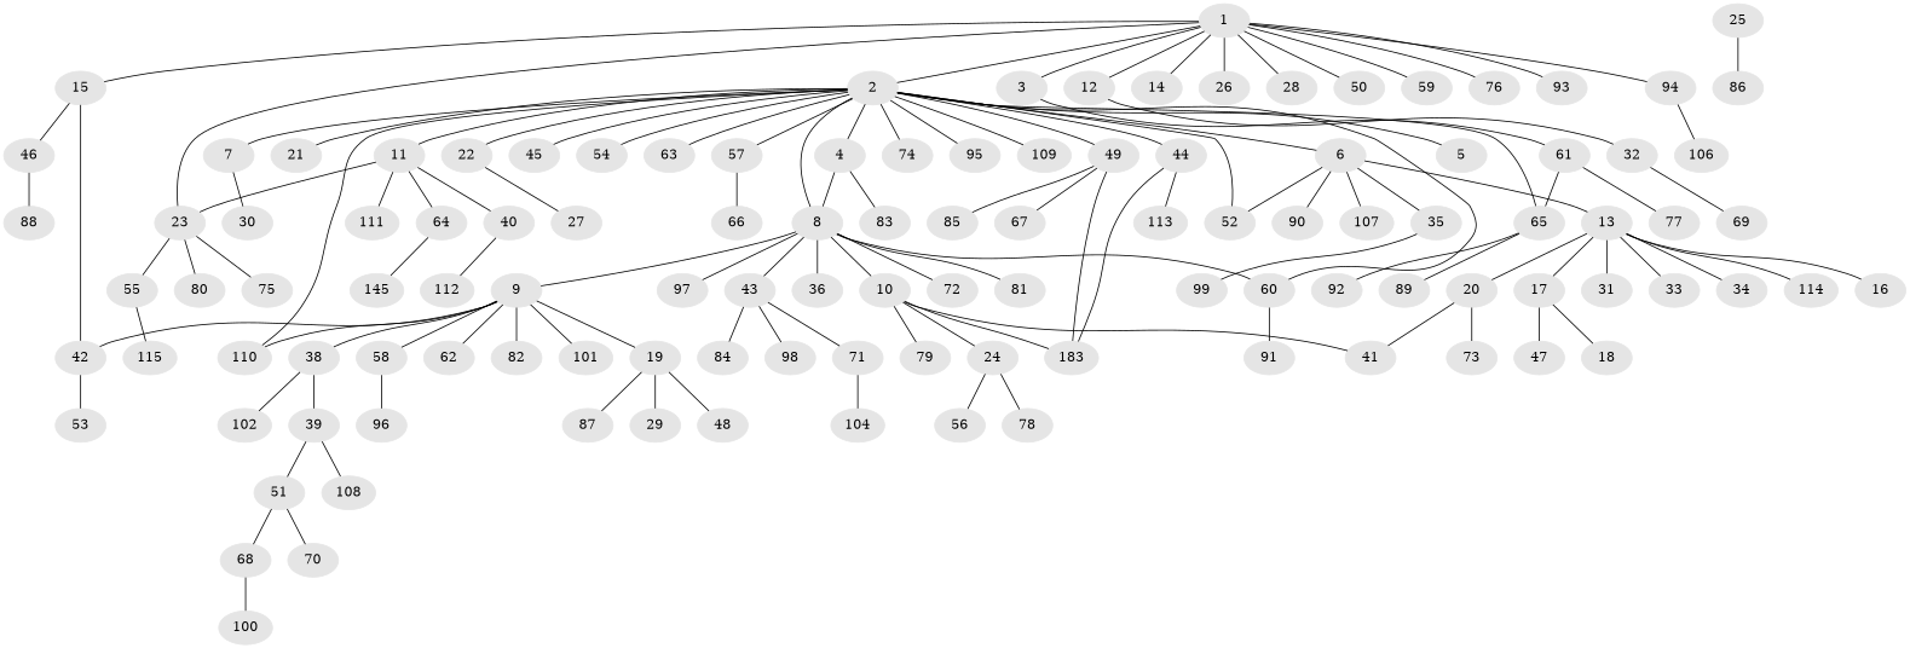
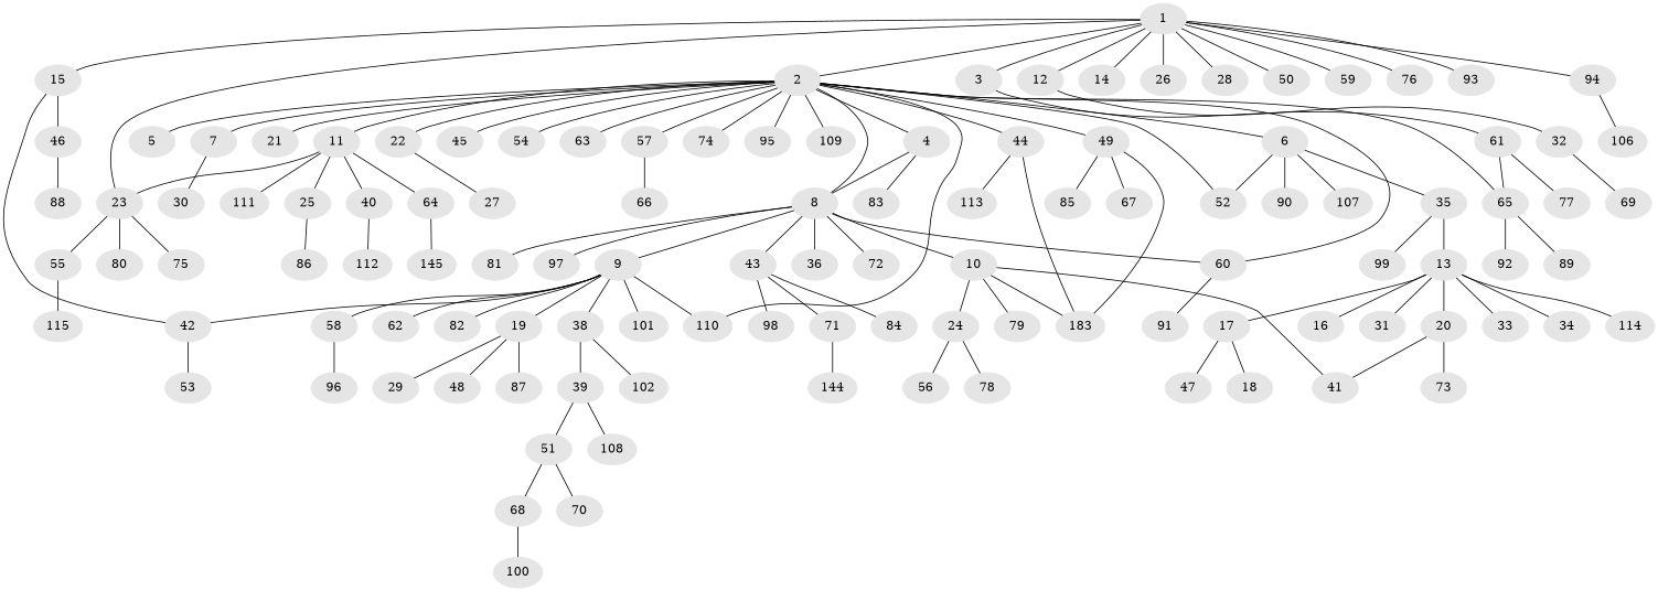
  graph {
    fontname="DejaVu Serif"
    node [color=gray90 fontname="DejaVu Serif" style=filled]
    edge [fontname="DejaVu Serif"]
    1
    2
    3
    12
    14
    15
    23
    26
    28
    50
    59
    76
    93
    94
    4
    5
    6
    7
    8
    11
    21
    22
    44
    45
    49
    52
    54
    57
    60
    63
    65
    74
    95
    109
    110
    61
    32
    42
    46
    55
    75
    80
    106
    83
    13
    35
    90
    107
    30
    9
    10
    36
    43
    72
    81
    97
    25
    40
    64
    111
    27
    39
    51
    108
    n65 [label=183]
    113
    67
    85
    66
    91
    89
    92
    77
    16
    17
    20
    31
    33
    34
    114
    99
    19
    38
    58
    62
    82
    101
    24
    41
    79
    71
    84
    98
    29
    48
    87
    102
    53
    96
    56
    78
    86
    112
    n104 [label=145]
    69
    18
    47
    73
    88
    115
    68
    70
-   104
+   104 [label=144]
    100
    1 -- 2
    1 -- 3
    1 -- 12
    1 -- 14
    1 -- 15
    1 -- 23
    1 -- 26
    1 -- 28
    1 -- 50
    1 -- 59
    1 -- 76
    1 -- 93
    1 -- 94
    2 -- 4
    2 -- 5
    2 -- 6
    2 -- 7
    2 -- 8
    2 -- 11
    2 -- 21
    2 -- 22
    2 -- 44
    2 -- 45
    2 -- 49
    2 -- 52
    2 -- 54
    2 -- 57
    2 -- 60
    2 -- 63
    2 -- 65
    2 -- 74
    2 -- 95
    2 -- 109
    2 -- 110
    3 -- 61
    12 -- 32
    15 -- 42
    15 -- 46
    23 -- 55
    23 -- 75
    23 -- 80
    94 -- 106
    4 -- 8
    4 -- 83
    6 -- 52
-   6 -- 13
+   35 -- 13
    6 -- 35
    6 -- 90
    6 -- 107
    7 -- 30
    8 -- 60
    8 -- 9
    8 -- 10
    8 -- 36
    8 -- 43
    8 -- 72
    8 -- 81
    8 -- 97
    11 -- 23
+   11 -- 25
    11 -- 40
    11 -- 64
    11 -- 111
    22 -- 27
    44 -- n65
    44 -- 113
    49 -- n65
    49 -- 67
    49 -- 85
    57 -- 66
    60 -- 91
    65 -- 89
    65 -- 92
    61 -- 65
    61 -- 77
    32 -- 69
    42 -- 53
    46 -- 88
    55 -- 115
    13 -- 16
    13 -- 17
    13 -- 20
    13 -- 31
    13 -- 33
    13 -- 34
    13 -- 114
    35 -- 99
    9 -- 110
    9 -- 42
    9 -- 19
    9 -- 38
    9 -- 58
    9 -- 62
    9 -- 82
    9 -- 101
    10 -- n65
    10 -- 24
    10 -- 41
    10 -- 79
    43 -- 71
    43 -- 84
    43 -- 98
    25 -- 86
    40 -- 112
    64 -- n104
    39 -- 51
    39 -- 108
    51 -- 68
    51 -- 70
    17 -- 18
    17 -- 47
    20 -- 41
    20 -- 73
    19 -- 29
    19 -- 48
    19 -- 87
    38 -- 39
    38 -- 102
    58 -- 96
    24 -- 56
    24 -- 78
    71 -- 104
    68 -- 100
  }
